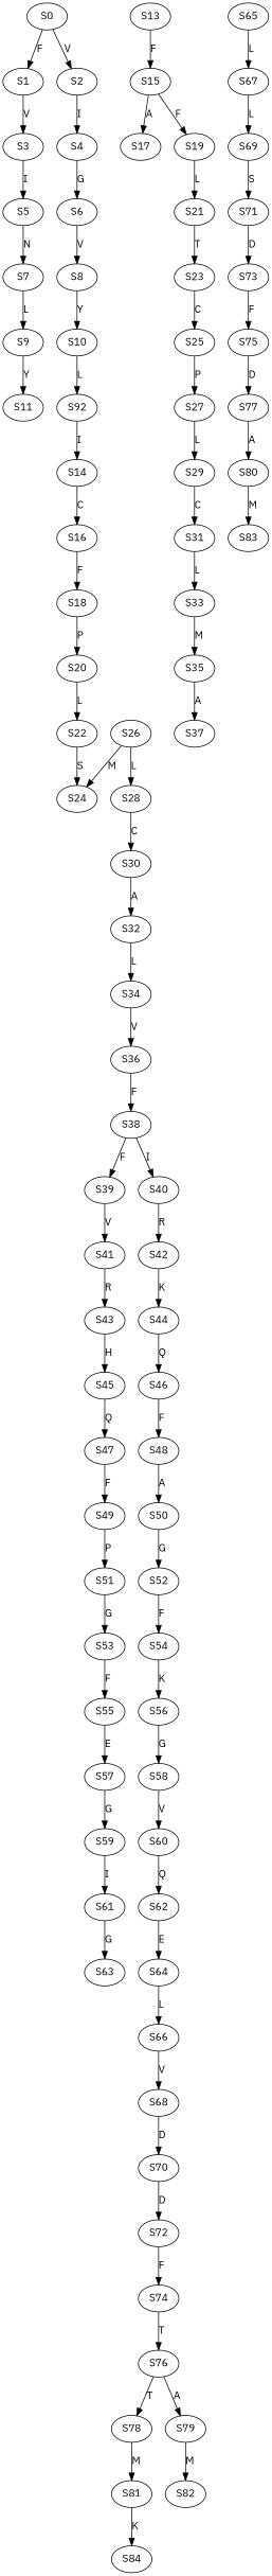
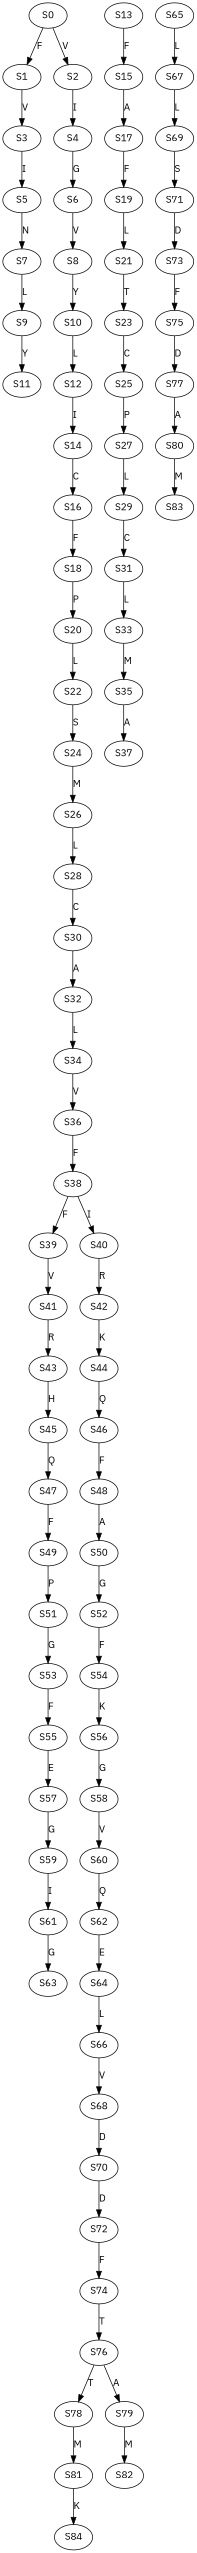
  strict digraph {
    fontname="IBM Plex Sans"
    node [fontname="IBM Plex Sans"]
    edge [fontname="IBM Plex Sans"]
    S0
    S1
    S2
    S3
    S4
    S5
    S6
    S7
    S8
    S9
    S10
    S11
-   S12 [label=S92]
+   S12
    S14
    S13
    S15
    S16
    S17
    S18
    S19
    S20
    S21
    S22
    S23
    S24
    S25
    S26
    S27
    S28
    S29
    S30
    S31
    S32
    S33
    S34
    S35
    S36
    S37
    S38
    S39
    S40
    S41
    S42
    S43
    S44
    S45
    S46
    S47
    S48
    S49
    S50
    S51
    S52
    S53
    S54
    S55
    S56
    S57
    S58
    S59
    S60
    S61
    S62
    S63
    S64
    S66
    S65
    S67
    S68
    S69
    S70
    S71
    S72
    S73
    S74
    S75
    S76
    S77
    S78
    S79
    S80
    S81
    S82
    S83
    S84
    S0 -> S1 [label=F]
    S0 -> S2 [label=V]
    S1 -> S3 [label=V]
    S2 -> S4 [label=I]
    S3 -> S5 [label=I]
    S4 -> S6 [label=G]
    S5 -> S7 [label=N]
    S6 -> S8 [label=V]
    S7 -> S9 [label=L]
    S8 -> S10 [label=Y]
    S9 -> S11 [label=Y]
    S10 -> S12 [label=L]
    S12 -> S14 [label=I]
    S14 -> S16 [label=C]
    S13 -> S15 [label=F]
    S15 -> S17 [label=A]
    S16 -> S18 [label=F]
-   S15 -> S19 [label=F]
+   S17 -> S19 [label=F]
    S18 -> S20 [label=P]
    S19 -> S21 [label=L]
    S20 -> S22 [label=L]
    S21 -> S23 [label=T]
    S22 -> S24 [label=S]
    S23 -> S25 [label=C]
-   S26 -> S24 [label=M]
+   S24 -> S26 [label=M]
    S25 -> S27 [label=P]
    S26 -> S28 [label=L]
    S27 -> S29 [label=L]
    S28 -> S30 [label=C]
    S29 -> S31 [label=C]
    S30 -> S32 [label=A]
    S31 -> S33 [label=L]
    S32 -> S34 [label=L]
    S33 -> S35 [label=M]
    S34 -> S36 [label=V]
    S35 -> S37 [label=A]
    S36 -> S38 [label=F]
    S38 -> S39 [label=F]
    S38 -> S40 [label=I]
    S39 -> S41 [label=V]
    S40 -> S42 [label=R]
    S41 -> S43 [label=R]
    S42 -> S44 [label=K]
    S43 -> S45 [label=H]
    S44 -> S46 [label=Q]
    S45 -> S47 [label=Q]
    S46 -> S48 [label=F]
    S47 -> S49 [label=F]
    S48 -> S50 [label=A]
    S49 -> S51 [label=P]
    S50 -> S52 [label=G]
    S51 -> S53 [label=G]
    S52 -> S54 [label=F]
    S53 -> S55 [label=F]
    S54 -> S56 [label=K]
    S55 -> S57 [label=E]
    S56 -> S58 [label=G]
    S57 -> S59 [label=G]
    S58 -> S60 [label=V]
    S59 -> S61 [label=I]
    S60 -> S62 [label=Q]
    S61 -> S63 [label=G]
    S62 -> S64 [label=E]
    S64 -> S66 [label=L]
    S66 -> S68 [label=V]
    S65 -> S67 [label=L]
    S67 -> S69 [label=L]
    S68 -> S70 [label=D]
    S69 -> S71 [label=S]
    S70 -> S72 [label=D]
    S71 -> S73 [label=D]
    S72 -> S74 [label=F]
    S73 -> S75 [label=F]
    S74 -> S76 [label=T]
    S75 -> S77 [label=D]
    S76 -> S78 [label=T]
    S76 -> S79 [label=A]
    S77 -> S80 [label=A]
    S78 -> S81 [label=M]
    S79 -> S82 [label=M]
    S80 -> S83 [label=M]
    S81 -> S84 [label=K]
  }
